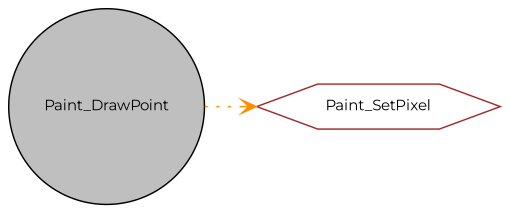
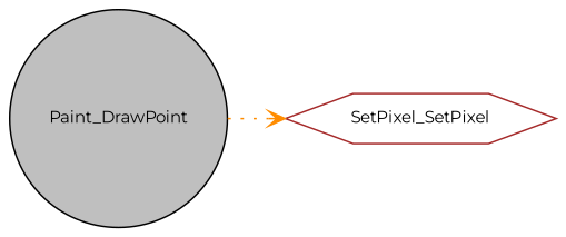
  digraph {
    rankdir=LR
    fontname=Montserrat
    node [fontname=Montserrat fontsize=10]
    n1 [color=black fillcolor=grey75 fontcolor=black height=0.2 label=Paint_DrawPoint shape=circle style=filled width=0.4]
-   n2 [color=brown height=0.2 label=Paint_SetPixel shape=hexagon width=0.4]
+   n2 [color=brown height=0.2 label=SetPixel_SetPixel shape=hexagon width=0.4]
    n1 -> n2 [color=darkorange fontname=Montserrat fontsize=10 labelfontname=Helvetica labelfontsize=10 style=dotted arrowhead=vee]
  }
